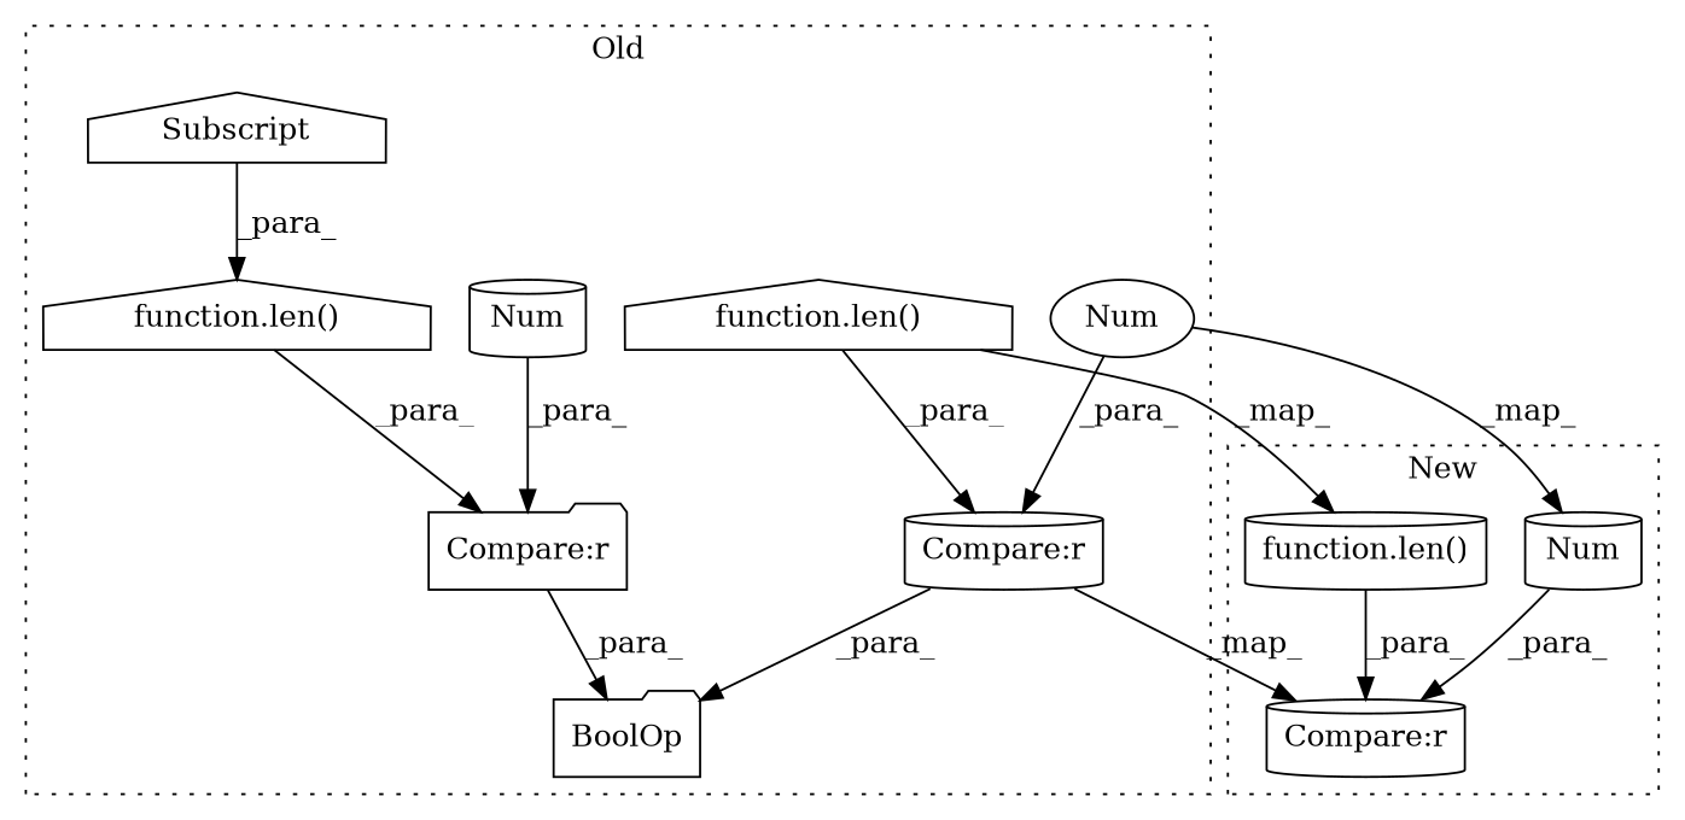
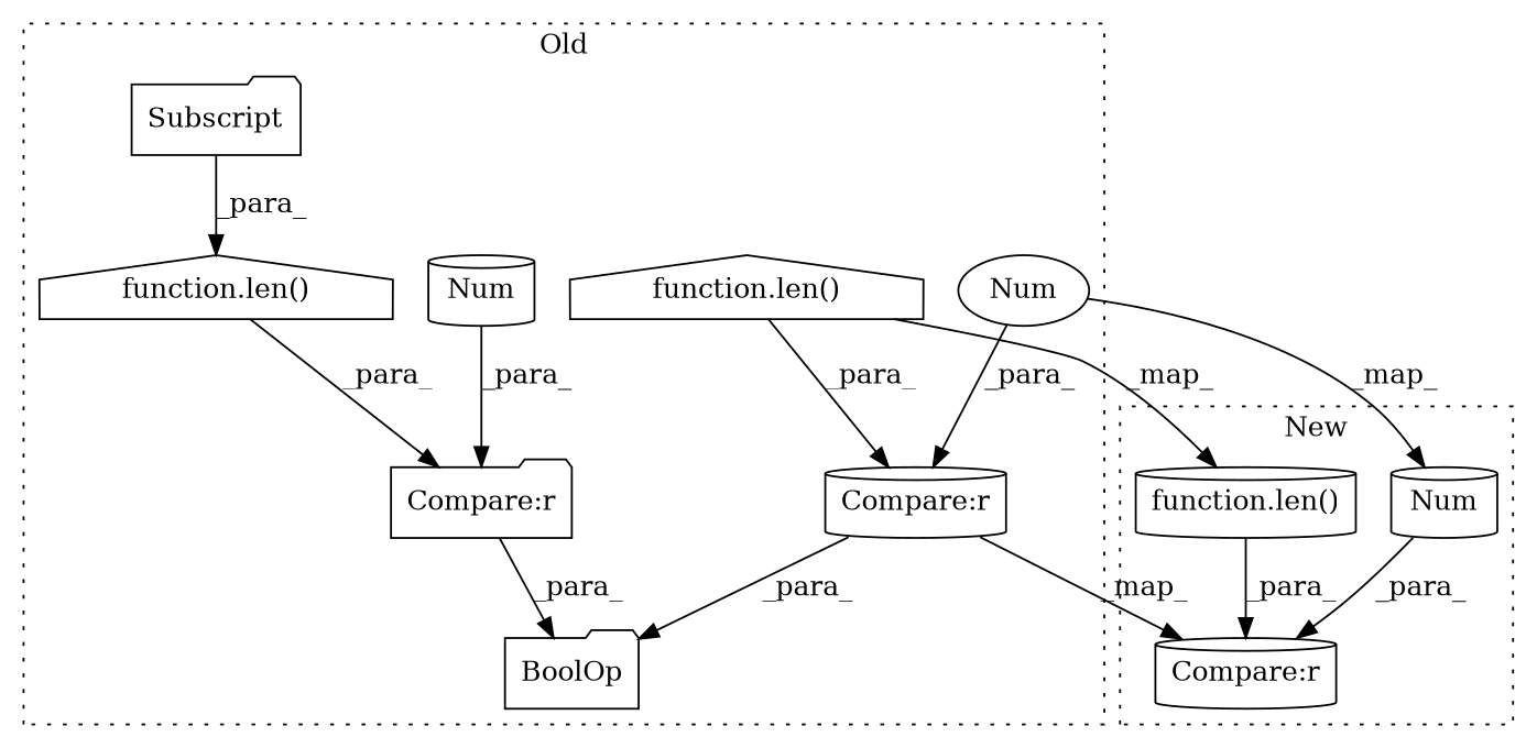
  digraph {
    node [a=75 l="4,1" s=38503 shape=cylinder]
    n1 [label="function.len()" s="38503,38520" shape=house]
    n2 [a=40 l=22 label="Compare:r"]
    n3 [a=76 l=1 label=Num s=38524 shape=ellipse]
    n4 [a=72 l=49 label=BoolOp shape=folder]
    n5 [a=40 l=22 label="Compare:r" s=38530 shape=folder]
    n6 [a=76 l=1 label=Num s=38551]
    n7 [label="function.len()" s="38530,38547" shape=house]
-   n8 [a=63 l="13,0" label=Subscript s="38534,0" shape=house]
+   n8 [a=63 l="13,0" label=Subscript s="38534,0" shape=folder]
    n9 [label="function.len()" s="38484,38501"]
    n10 [a=40 l=26 label="Compare:r" s=38480]
    n11 [a=76 l=1 label=Num s=38480]
    subgraph cluster_1 {
      label=Old
      style=dotted
      n1
      n2
      n3
      n4
      n5
      n6
      n7
      n8
    }
    subgraph cluster_2 {
      label=New
      style=dotted
      n9
      n10
      n11
    }
    n1 -> n2 [label=_para_]
    n1 -> n9 [label=_map_]
    n2 -> n4 [label=_para_]
    n2 -> n10 [label=_map_]
    n3 -> n2 [label=_para_]
    n3 -> n11 [label=_map_]
    n5 -> n4 [label=_para_]
    n6 -> n5 [label=_para_]
    n7 -> n5 [label=_para_]
    n8 -> n7 [label=_para_]
    n9 -> n10 [label=_para_]
    n11 -> n10 [label=_para_]
  }
